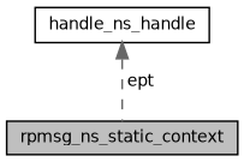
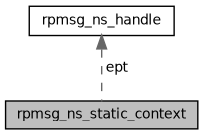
  digraph {
    node [color=black fontname=Helvetica fontsize=10 shape=record style=filled]
    n1 [fillcolor=grey75 fontcolor=black height=0.2 label=rpmsg_ns_static_context width=0.4]
-   n2 [fillcolor=white height=0.2 label=handle_ns_handle width=0.4]
+   n2 [fillcolor=white height=0.2 label=rpmsg_ns_handle width=0.4]
    n2 -> n1 [color=gray40 dir=back fontname=Helvetica fontsize=10 label=" ept" labelfontname=Helvetica labelfontsize=10 style=dashed]
  }
